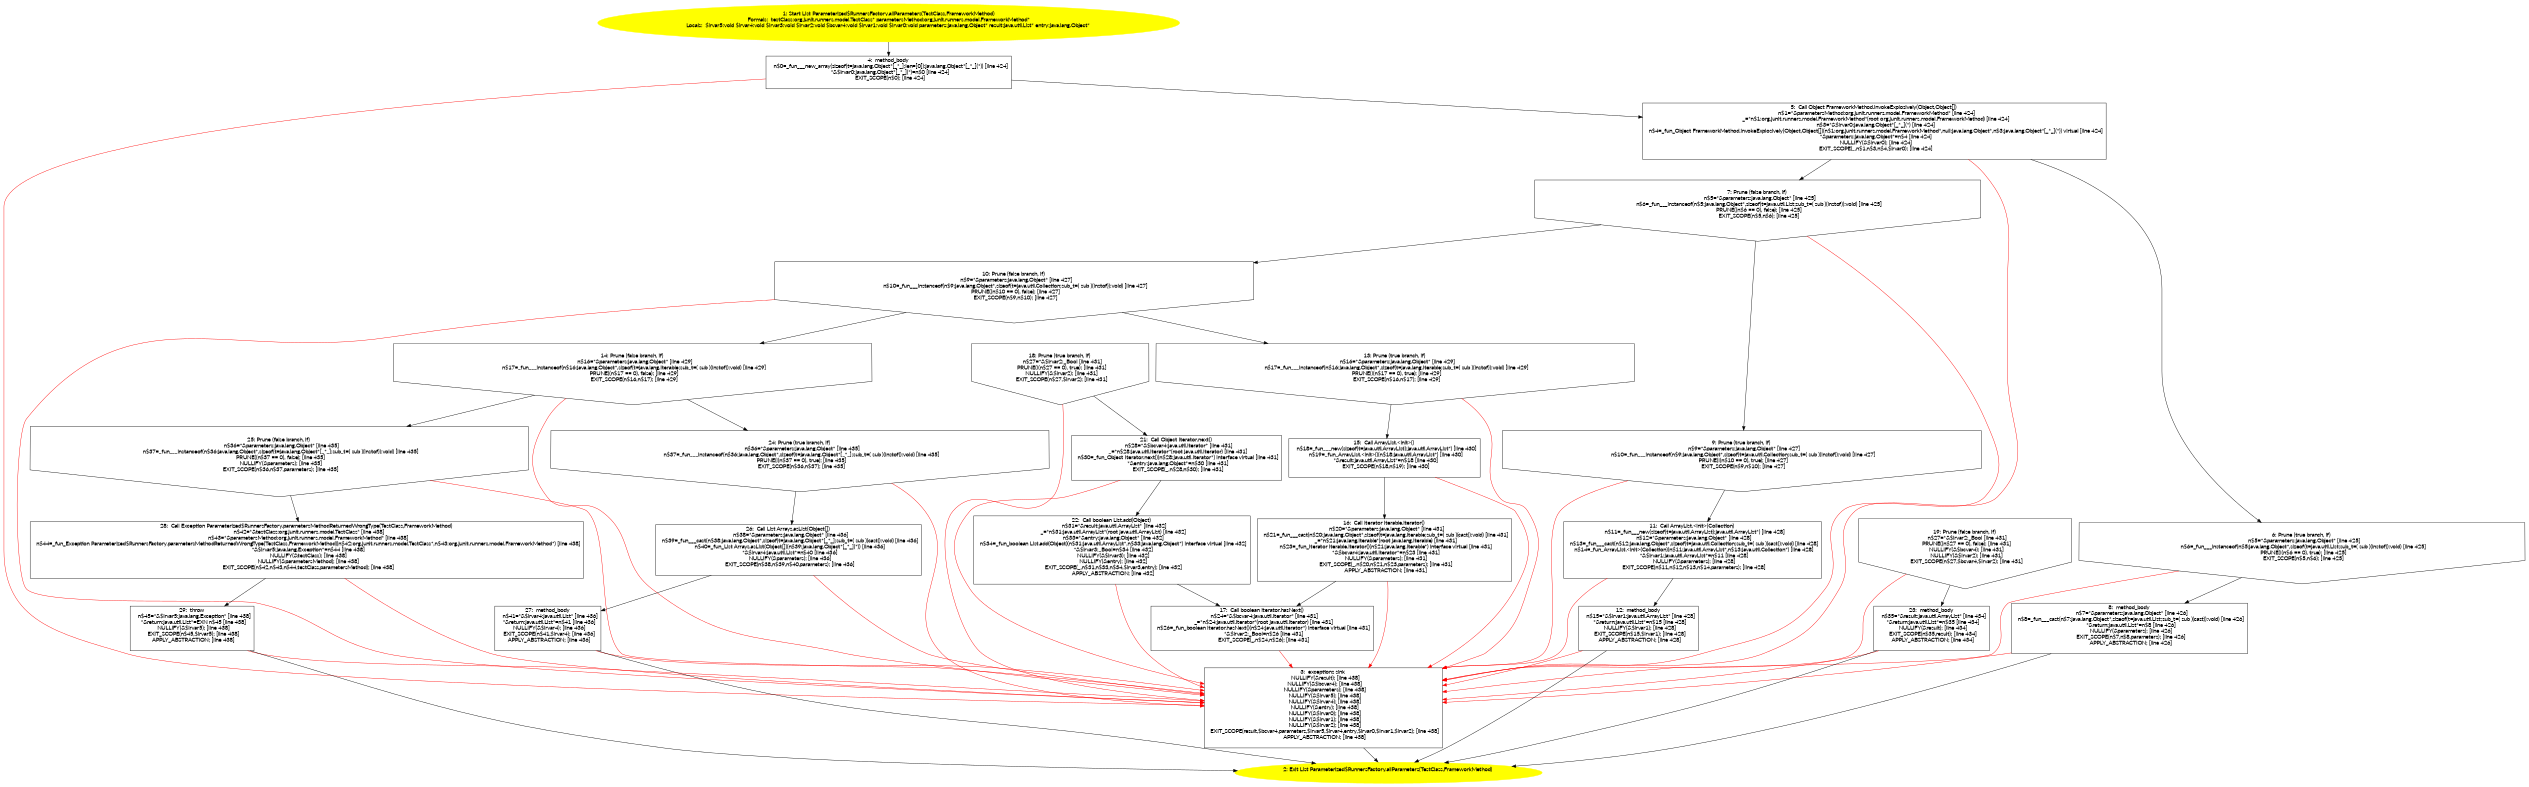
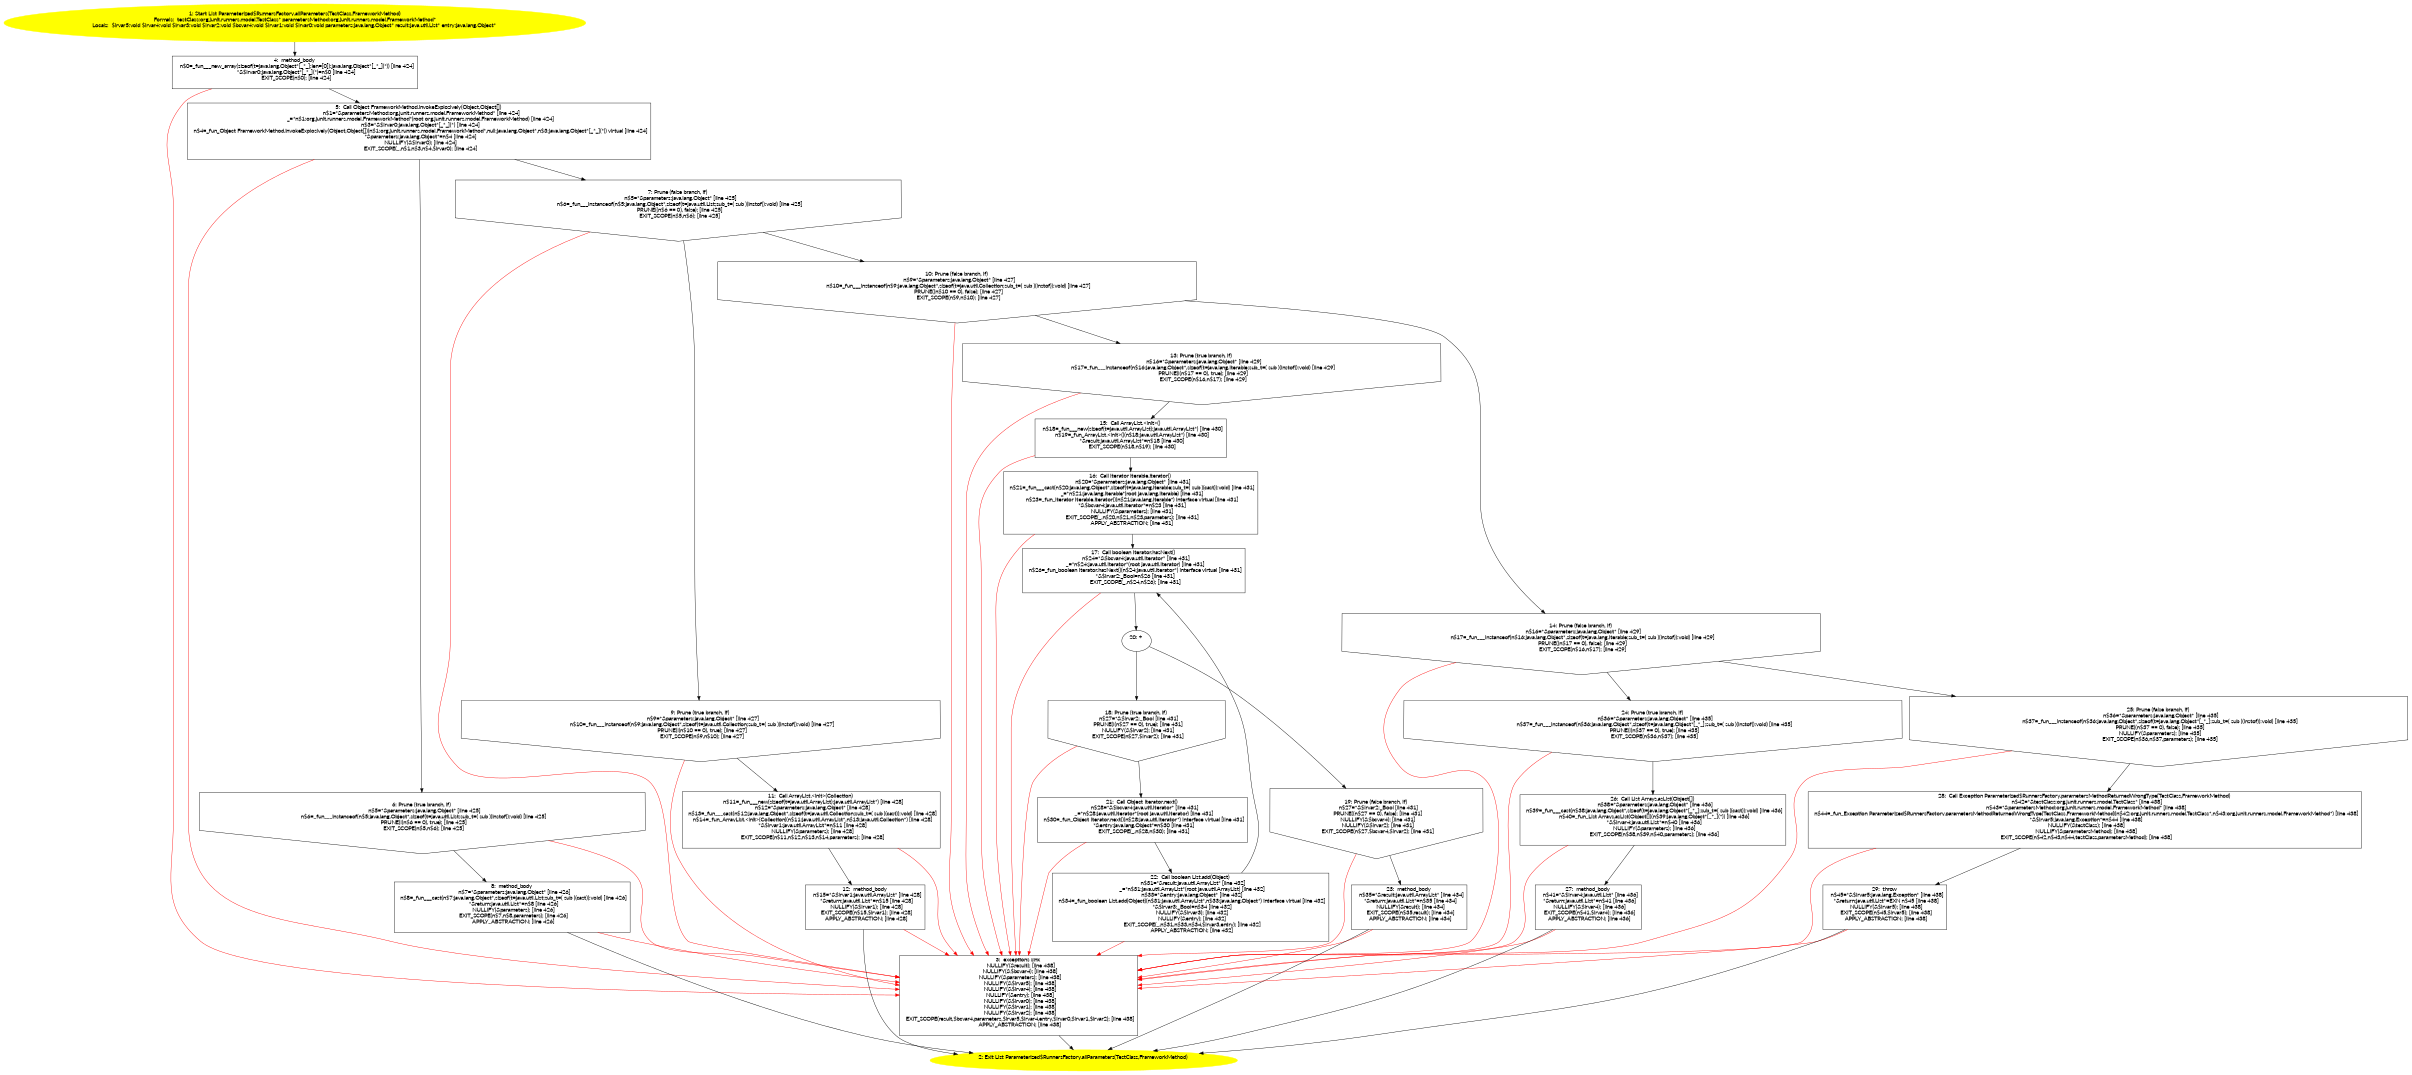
  digraph {
    fontname=Lato
    node [fontname=Lato shape=box]
    edge [fontname=Lato]
    n1 [color=yellow label="1: Start List Parameterized$RunnersFactory.allParameters(TestClass,FrameworkMethod)\nFormals:  testClass:org.junit.runners.model.TestClass* parametersMethod:org.junit.runners.model.FrameworkMethod*\nLocals:  $irvar5:void $irvar4:void $irvar3:void $irvar2:void $bcvar4:void $irvar1:void $irvar0:void parameters:java.lang.Object* result:java.util.List* entry:java.lang.Object* \n  " style=filled shape=""]
    n2 [label="4:  method_body \n   n$0=_fun___new_array(sizeof(t=java.lang.Object*[_*_];len=[0]):java.lang.Object*[_*_](*)) [line 424]\n  *&$irvar0:java.lang.Object*[_*_](*)=n$0 [line 424]\n  EXIT_SCOPE(n$0); [line 424]\n "]
    n3 [label="3:  exceptions sink \n   NULLIFY(&result); [line 438]\n  NULLIFY(&$bcvar4); [line 438]\n  NULLIFY(&parameters); [line 438]\n  NULLIFY(&$irvar5); [line 438]\n  NULLIFY(&$irvar4); [line 438]\n  NULLIFY(&entry); [line 438]\n  NULLIFY(&$irvar0); [line 438]\n  NULLIFY(&$irvar1); [line 438]\n  NULLIFY(&$irvar2); [line 438]\n  EXIT_SCOPE(result,$bcvar4,parameters,$irvar5,$irvar4,entry,$irvar0,$irvar1,$irvar2); [line 438]\n  APPLY_ABSTRACTION; [line 438]\n "]
    n4 [label="5:  Call Object FrameworkMethod.invokeExplosively(Object,Object[]) \n   n$1=*&parametersMethod:org.junit.runners.model.FrameworkMethod* [line 424]\n  _=*n$1:org.junit.runners.model.FrameworkMethod*(root org.junit.runners.model.FrameworkMethod) [line 424]\n  n$3=*&$irvar0:java.lang.Object*[_*_](*) [line 424]\n  n$4=_fun_Object FrameworkMethod.invokeExplosively(Object,Object[])(n$1:org.junit.runners.model.FrameworkMethod*,null:java.lang.Object*,n$3:java.lang.Object*[_*_](*)) virtual [line 424]\n  *&parameters:java.lang.Object*=n$4 [line 424]\n  NULLIFY(&$irvar0); [line 424]\n  EXIT_SCOPE(_,n$1,n$3,n$4,$irvar0); [line 424]\n "]
    n5 [color=yellow label="2: Exit List Parameterized$RunnersFactory.allParameters(TestClass,FrameworkMethod) \n  " style=filled shape=""]
    n6 [label="6: Prune (true branch, if) \n   n$5=*&parameters:java.lang.Object* [line 425]\n  n$6=_fun___instanceof(n$5:java.lang.Object*,sizeof(t=java.util.List;sub_t=( sub )(instof)):void) [line 425]\n  PRUNE(!(n$6 == 0), true); [line 425]\n  EXIT_SCOPE(n$5,n$6); [line 425]\n " shape=invhouse]
    n7 [label="7: Prune (false branch, if) \n   n$5=*&parameters:java.lang.Object* [line 425]\n  n$6=_fun___instanceof(n$5:java.lang.Object*,sizeof(t=java.util.List;sub_t=( sub )(instof)):void) [line 425]\n  PRUNE((n$6 == 0), false); [line 425]\n  EXIT_SCOPE(n$5,n$6); [line 425]\n " shape=invhouse]
    n8 [label="8:  method_body \n   n$7=*&parameters:java.lang.Object* [line 426]\n  n$8=_fun___cast(n$7:java.lang.Object*,sizeof(t=java.util.List;sub_t=( sub )(cast)):void) [line 426]\n  *&return:java.util.List*=n$8 [line 426]\n  NULLIFY(&parameters); [line 426]\n  EXIT_SCOPE(n$7,n$8,parameters); [line 426]\n  APPLY_ABSTRACTION; [line 426]\n "]
    n9 [label="9: Prune (true branch, if) \n   n$9=*&parameters:java.lang.Object* [line 427]\n  n$10=_fun___instanceof(n$9:java.lang.Object*,sizeof(t=java.util.Collection;sub_t=( sub )(instof)):void) [line 427]\n  PRUNE(!(n$10 == 0), true); [line 427]\n  EXIT_SCOPE(n$9,n$10); [line 427]\n " shape=invhouse]
    n10 [label="10: Prune (false branch, if) \n   n$9=*&parameters:java.lang.Object* [line 427]\n  n$10=_fun___instanceof(n$9:java.lang.Object*,sizeof(t=java.util.Collection;sub_t=( sub )(instof)):void) [line 427]\n  PRUNE((n$10 == 0), false); [line 427]\n  EXIT_SCOPE(n$9,n$10); [line 427]\n " shape=invhouse]
    n11 [label="11:  Call ArrayList.<init>(Collection) \n   n$11=_fun___new(sizeof(t=java.util.ArrayList):java.util.ArrayList*) [line 428]\n  n$12=*&parameters:java.lang.Object* [line 428]\n  n$13=_fun___cast(n$12:java.lang.Object*,sizeof(t=java.util.Collection;sub_t=( sub )(cast)):void) [line 428]\n  n$14=_fun_ArrayList.<init>(Collection)(n$11:java.util.ArrayList*,n$13:java.util.Collection*) [line 428]\n  *&$irvar1:java.util.ArrayList*=n$11 [line 428]\n  NULLIFY(&parameters); [line 428]\n  EXIT_SCOPE(n$11,n$12,n$13,n$14,parameters); [line 428]\n "]
    n12 [label="13: Prune (true branch, if) \n   n$16=*&parameters:java.lang.Object* [line 429]\n  n$17=_fun___instanceof(n$16:java.lang.Object*,sizeof(t=java.lang.Iterable;sub_t=( sub )(instof)):void) [line 429]\n  PRUNE(!(n$17 == 0), true); [line 429]\n  EXIT_SCOPE(n$16,n$17); [line 429]\n " shape=invhouse]
    n13 [label="14: Prune (false branch, if) \n   n$16=*&parameters:java.lang.Object* [line 429]\n  n$17=_fun___instanceof(n$16:java.lang.Object*,sizeof(t=java.lang.Iterable;sub_t=( sub )(instof)):void) [line 429]\n  PRUNE((n$17 == 0), false); [line 429]\n  EXIT_SCOPE(n$16,n$17); [line 429]\n " shape=invhouse]
    n14 [label="12:  method_body \n   n$15=*&$irvar1:java.util.ArrayList* [line 428]\n  *&return:java.util.List*=n$15 [line 428]\n  NULLIFY(&$irvar1); [line 428]\n  EXIT_SCOPE(n$15,$irvar1); [line 428]\n  APPLY_ABSTRACTION; [line 428]\n "]
    n15 [label="15:  Call ArrayList.<init>() \n   n$18=_fun___new(sizeof(t=java.util.ArrayList):java.util.ArrayList*) [line 430]\n  n$19=_fun_ArrayList.<init>()(n$18:java.util.ArrayList*) [line 430]\n  *&result:java.util.ArrayList*=n$18 [line 430]\n  EXIT_SCOPE(n$18,n$19); [line 430]\n "]
    n16 [label="24: Prune (true branch, if) \n   n$36=*&parameters:java.lang.Object* [line 435]\n  n$37=_fun___instanceof(n$36:java.lang.Object*,sizeof(t=java.lang.Object*[_*_];sub_t=( sub )(instof)):void) [line 435]\n  PRUNE(!(n$37 == 0), true); [line 435]\n  EXIT_SCOPE(n$36,n$37); [line 435]\n " shape=invhouse]
    n17 [label="25: Prune (false branch, if) \n   n$36=*&parameters:java.lang.Object* [line 435]\n  n$37=_fun___instanceof(n$36:java.lang.Object*,sizeof(t=java.lang.Object*[_*_];sub_t=( sub )(instof)):void) [line 435]\n  PRUNE((n$37 == 0), false); [line 435]\n  NULLIFY(&parameters); [line 435]\n  EXIT_SCOPE(n$36,n$37,parameters); [line 435]\n " shape=invhouse]
    n18 [label="16:  Call Iterator Iterable.iterator() \n   n$20=*&parameters:java.lang.Object* [line 431]\n  n$21=_fun___cast(n$20:java.lang.Object*,sizeof(t=java.lang.Iterable;sub_t=( sub )(cast)):void) [line 431]\n  _=*n$21:java.lang.Iterable*(root java.lang.Iterable) [line 431]\n  n$23=_fun_Iterator Iterable.iterator()(n$21:java.lang.Iterable*) interface virtual [line 431]\n  *&$bcvar4:java.util.Iterator*=n$23 [line 431]\n  NULLIFY(&parameters); [line 431]\n  EXIT_SCOPE(_,n$20,n$21,n$23,parameters); [line 431]\n  APPLY_ABSTRACTION; [line 431]\n "]
    n19 [label="26:  Call List Arrays.asList(Object[]) \n   n$38=*&parameters:java.lang.Object* [line 436]\n  n$39=_fun___cast(n$38:java.lang.Object*,sizeof(t=java.lang.Object*[_*_];sub_t=( sub )(cast)):void) [line 436]\n  n$40=_fun_List Arrays.asList(Object[])(n$39:java.lang.Object*[_*_](*)) [line 436]\n  *&$irvar4:java.util.List*=n$40 [line 436]\n  NULLIFY(&parameters); [line 436]\n  EXIT_SCOPE(n$38,n$39,n$40,parameters); [line 436]\n "]
    n20 [label="28:  Call Exception Parameterized$RunnersFactory.parametersMethodReturnedWrongType(TestClass,FrameworkMethod) \n   n$42=*&testClass:org.junit.runners.model.TestClass* [line 438]\n  n$43=*&parametersMethod:org.junit.runners.model.FrameworkMethod* [line 438]\n  n$44=_fun_Exception Parameterized$RunnersFactory.parametersMethodReturnedWrongType(TestClass,FrameworkMethod)(n$42:org.junit.runners.model.TestClass*,n$43:org.junit.runners.model.FrameworkMethod*) [line 438]\n  *&$irvar5:java.lang.Exception*=n$44 [line 438]\n  NULLIFY(&testClass); [line 438]\n  NULLIFY(&parametersMethod); [line 438]\n  EXIT_SCOPE(n$42,n$43,n$44,testClass,parametersMethod); [line 438]\n "]
    n21 [label="17:  Call boolean Iterator.hasNext() \n   n$24=*&$bcvar4:java.util.Iterator* [line 431]\n  _=*n$24:java.util.Iterator*(root java.util.Iterator) [line 431]\n  n$26=_fun_boolean Iterator.hasNext()(n$24:java.util.Iterator*) interface virtual [line 431]\n  *&$irvar2:_Bool=n$26 [line 431]\n  EXIT_SCOPE(_,n$24,n$26); [line 431]\n "]
+   n22 [label="20: + \n  " shape=""]
    n23 [label="18: Prune (true branch, if) \n   n$27=*&$irvar2:_Bool [line 431]\n  PRUNE(!(n$27 == 0), true); [line 431]\n  NULLIFY(&$irvar2); [line 431]\n  EXIT_SCOPE(n$27,$irvar2); [line 431]\n " shape=invhouse]
    n24 [label="19: Prune (false branch, if) \n   n$27=*&$irvar2:_Bool [line 431]\n  PRUNE((n$27 == 0), false); [line 431]\n  NULLIFY(&$bcvar4); [line 431]\n  NULLIFY(&$irvar2); [line 431]\n  EXIT_SCOPE(n$27,$bcvar4,$irvar2); [line 431]\n " shape=invhouse]
    n25 [label="21:  Call Object Iterator.next() \n   n$28=*&$bcvar4:java.util.Iterator* [line 431]\n  _=*n$28:java.util.Iterator*(root java.util.Iterator) [line 431]\n  n$30=_fun_Object Iterator.next()(n$28:java.util.Iterator*) interface virtual [line 431]\n  *&entry:java.lang.Object*=n$30 [line 431]\n  EXIT_SCOPE(_,n$28,n$30); [line 431]\n "]
    n26 [label="22:  Call boolean List.add(Object) \n   n$31=*&result:java.util.ArrayList* [line 432]\n  _=*n$31:java.util.ArrayList*(root java.util.ArrayList) [line 432]\n  n$33=*&entry:java.lang.Object* [line 432]\n  n$34=_fun_boolean List.add(Object)(n$31:java.util.ArrayList*,n$33:java.lang.Object*) interface virtual [line 432]\n  *&$irvar3:_Bool=n$34 [line 432]\n  NULLIFY(&$irvar3); [line 432]\n  NULLIFY(&entry); [line 432]\n  EXIT_SCOPE(_,n$31,n$33,n$34,$irvar3,entry); [line 432]\n  APPLY_ABSTRACTION; [line 432]\n "]
    n27 [label="23:  method_body \n   n$35=*&result:java.util.ArrayList* [line 434]\n  *&return:java.util.List*=n$35 [line 434]\n  NULLIFY(&result); [line 434]\n  EXIT_SCOPE(n$35,result); [line 434]\n  APPLY_ABSTRACTION; [line 434]\n "]
    n28 [label="27:  method_body \n   n$41=*&$irvar4:java.util.List* [line 436]\n  *&return:java.util.List*=n$41 [line 436]\n  NULLIFY(&$irvar4); [line 436]\n  EXIT_SCOPE(n$41,$irvar4); [line 436]\n  APPLY_ABSTRACTION; [line 436]\n "]
    n29 [label="29:  throw \n   n$45=*&$irvar5:java.lang.Exception* [line 438]\n  *&return:java.util.List*=EXN n$45 [line 438]\n  NULLIFY(&$irvar5); [line 438]\n  EXIT_SCOPE(n$45,$irvar5); [line 438]\n  APPLY_ABSTRACTION; [line 438]\n "]
    n1 -> n2
    n2 -> n3 [color=red]
    n2 -> n4
    n3 -> n5
    n4 -> n3 [color=red]
    n4 -> n6
    n4 -> n7
    n6 -> n3 [color=red]
    n6 -> n8
    n7 -> n3 [color=red]
    n7 -> n9
    n7 -> n10
    n8 -> n3 [color=red]
    n8 -> n5
    n9 -> n3 [color=red]
    n9 -> n11
    n10 -> n3 [color=red]
    n10 -> n12
    n10 -> n13
    n11 -> n3 [color=red]
    n11 -> n14
    n12 -> n3 [color=red]
    n12 -> n15
    n13 -> n3 [color=red]
    n13 -> n16
    n13 -> n17
    n14 -> n3 [color=red]
    n14 -> n5
    n15 -> n3 [color=red]
    n15 -> n18
    n16 -> n3 [color=red]
    n16 -> n19
    n17 -> n3 [color=red]
    n17 -> n20
    n18 -> n3 [color=red]
    n18 -> n21
    n19 -> n3 [color=red]
    n19 -> n28
    n20 -> n3 [color=red]
    n20 -> n29
    n21 -> n3 [color=red]
+   n21 -> n22
+   n22 -> n23
+   n22 -> n24
    n23 -> n3 [color=red]
    n23 -> n25
    n24 -> n3 [color=red]
    n24 -> n27
    n25 -> n3 [color=red]
    n25 -> n26
    n26 -> n3 [color=red]
    n26 -> n21
    n27 -> n3 [color=red]
    n27 -> n5
    n28 -> n3 [color=red]
    n28 -> n5
    n29 -> n3 [color=red]
    n29 -> n5
  }
